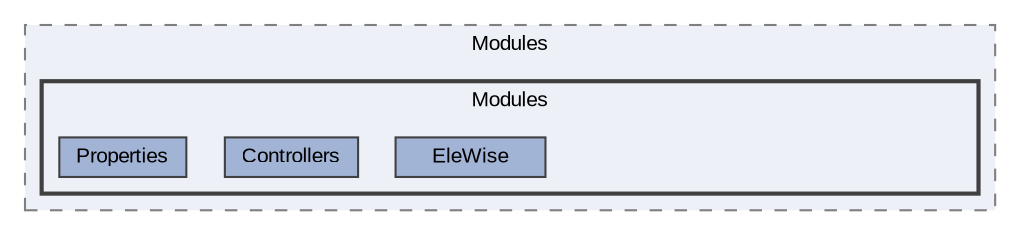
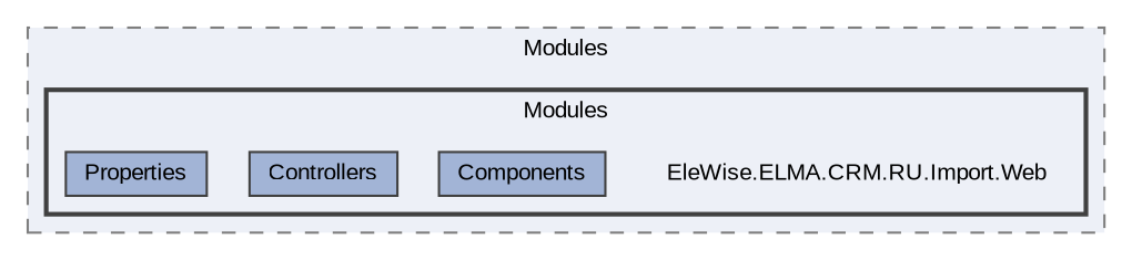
  digraph {
    compound=true
    fontname="Liberation Sans"
    node [fontname="Liberation Sans" fontsize=10 shape=box color=grey25 fillcolor="#a2b4d6" style=filled]
-   n2 [height=0.2 label=EleWise width=0.4]
+   n1 [height=0.2 label="EleWise.ELMA.CRM.RU.Import.Web" shape=plaintext width=0.4 color="" fillcolor="" style=""]
+   n2 [height=0.2 label=Components width=0.4]
    n3 [height=0.2 label=Controllers width=0.4]
    n4 [height=0.2 label=Properties width=0.4]
    subgraph cluster_1 {
      bgcolor="#edf0f7"
      fontsize=10
      label=Modules
      pencolor=grey50
      style="filled,dashed"
      subgraph cluster_2 {
        bgcolor="#edf0f7"
        fontsize=10
        pencolor=grey25
        style="filled,bold"
+       n1
        n2
        n3
        n4
      }
    }
  }
